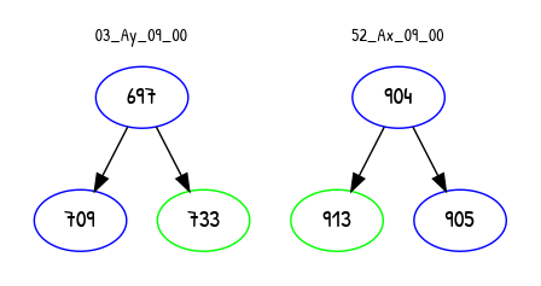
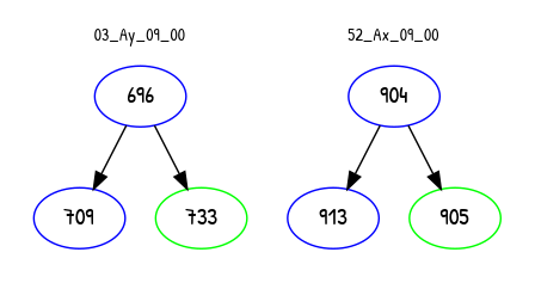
  digraph {
    fontname="Patrick Hand"
    node [color=blue fontname="Patrick Hand"]
    edge [color=black fontname="Patrick Hand"]
-   n1 [label=697]
+   n1 [label=696]
    n2 [label=709]
    n3 [color=green label=733]
    n4 [label=904]
-   n5 [color=green label=913]
-   n6 [label=905]
+   n5 [label=913]
+   n6 [color=green label=905]
    subgraph cluster_1 {
      color=white
      fontsize=10
      label="03_Ay_09_00"
      n1
      n2
      n3
    }
    subgraph cluster_2 {
      color=white
      fontsize=10
      label="52_Ax_09_00"
      n4
      n5
      n6
    }
    n1 -> n2
    n1 -> n3
    n4 -> n5
    n4 -> n6
  }
